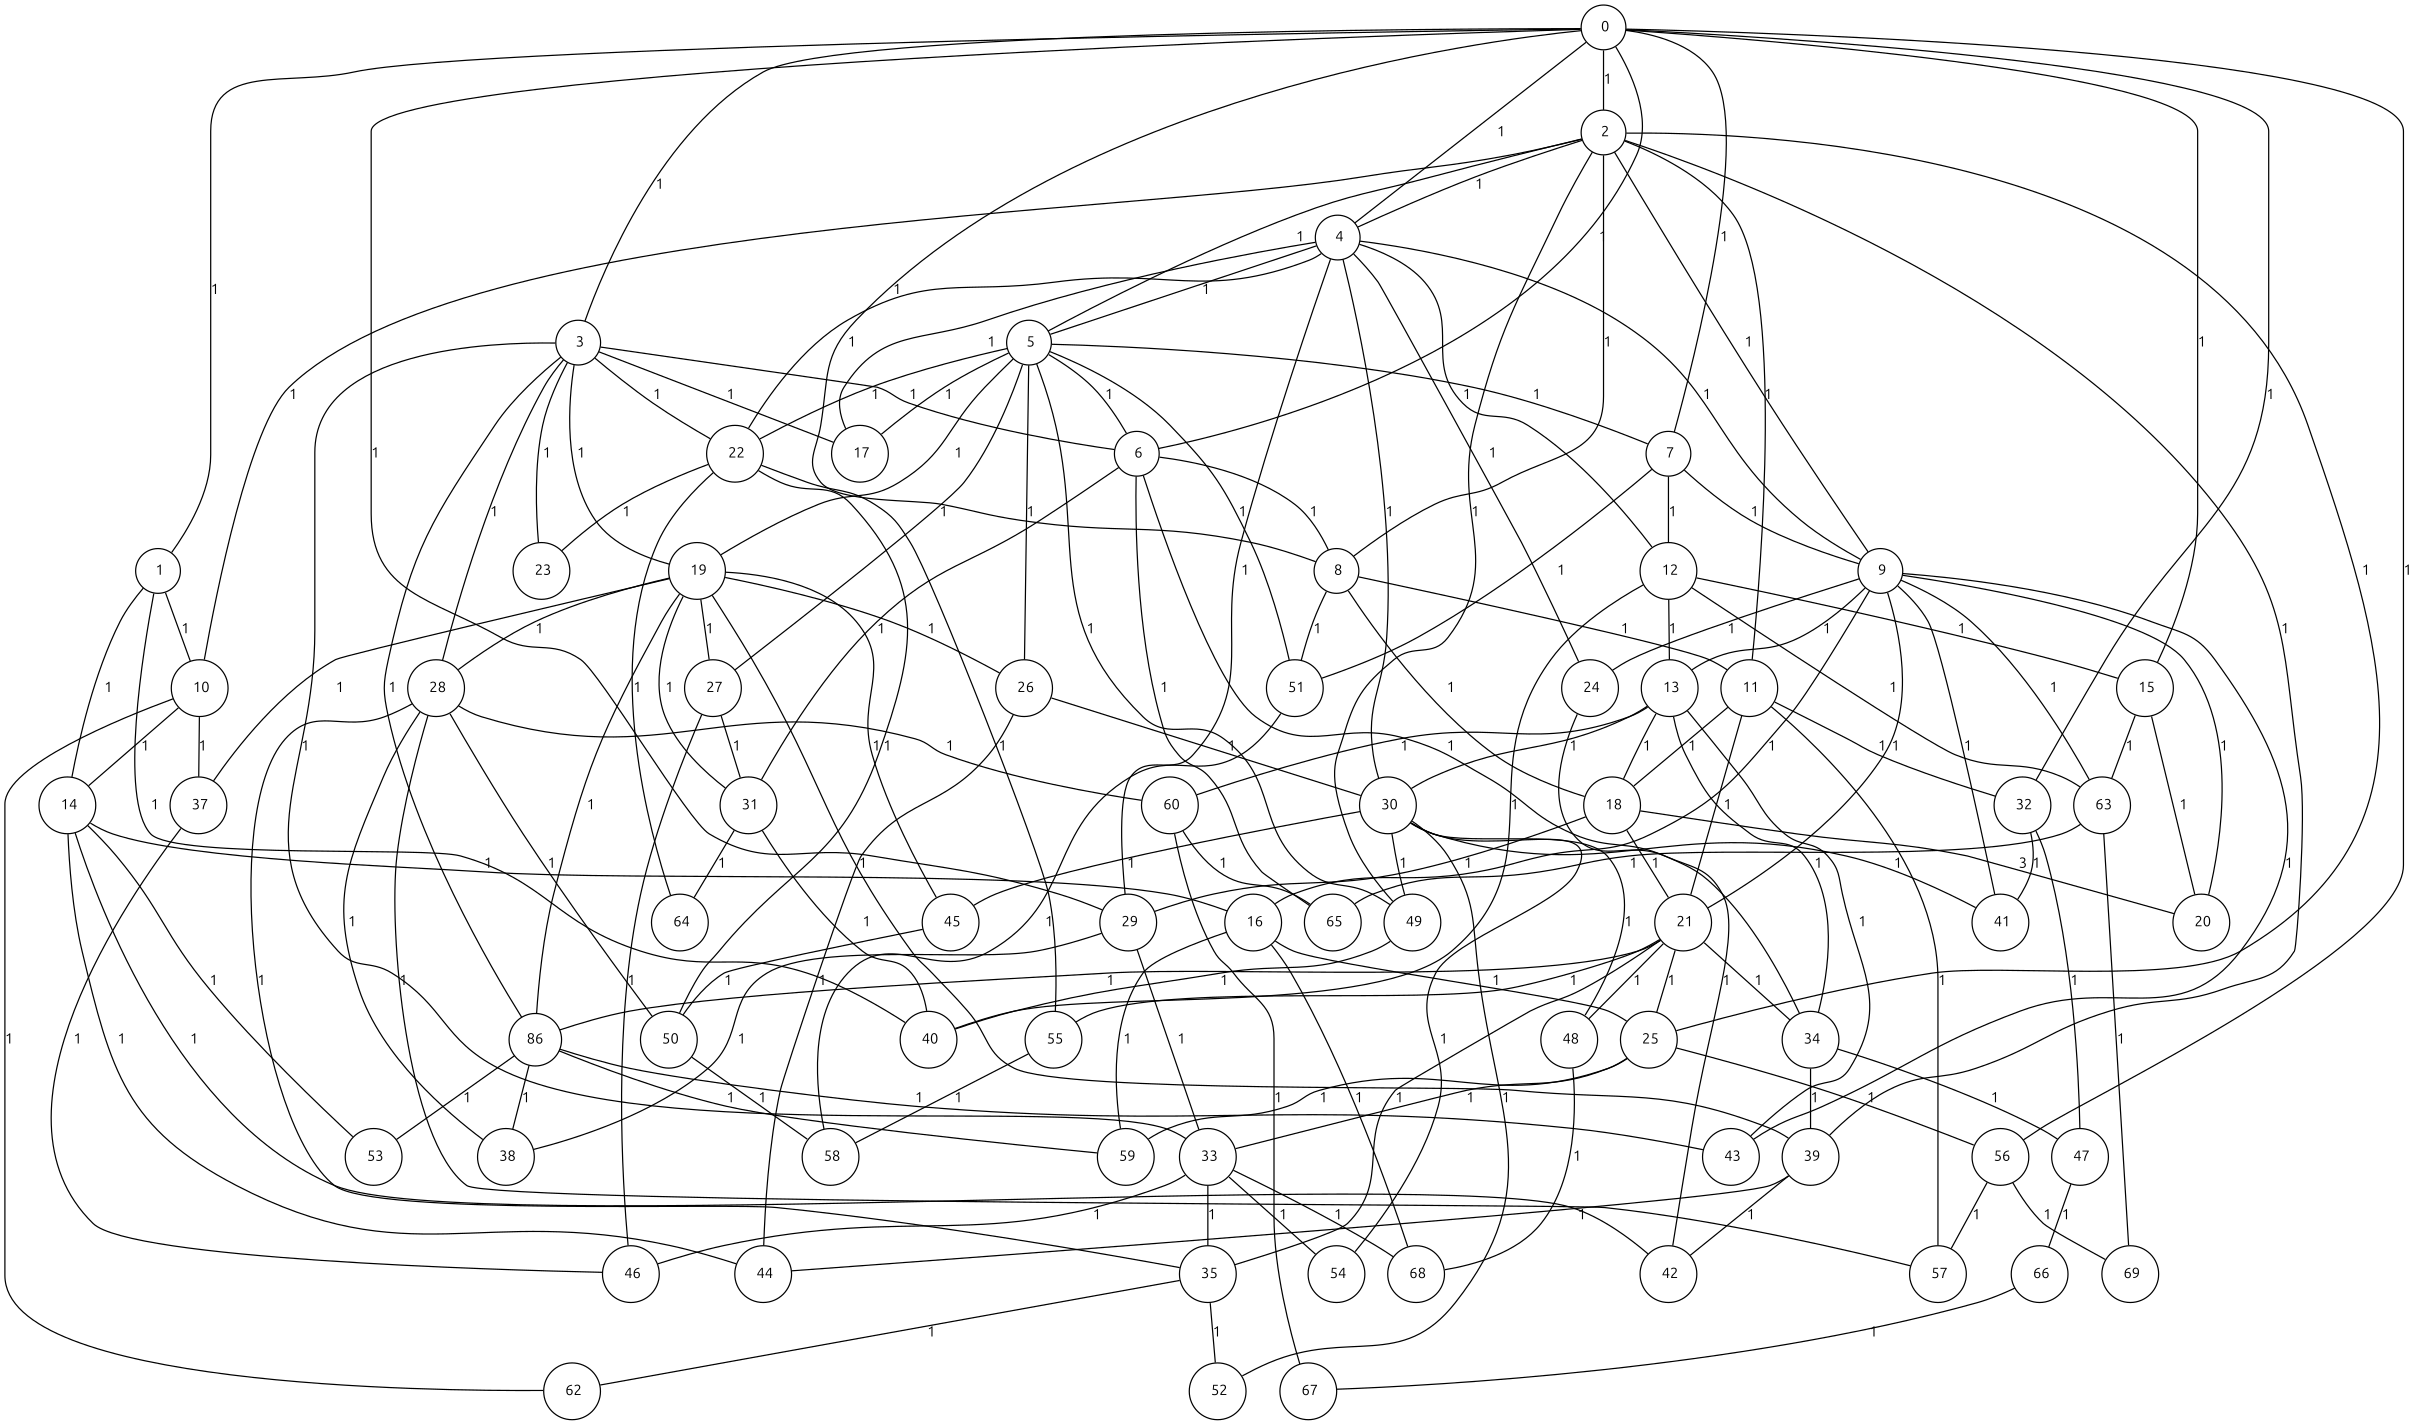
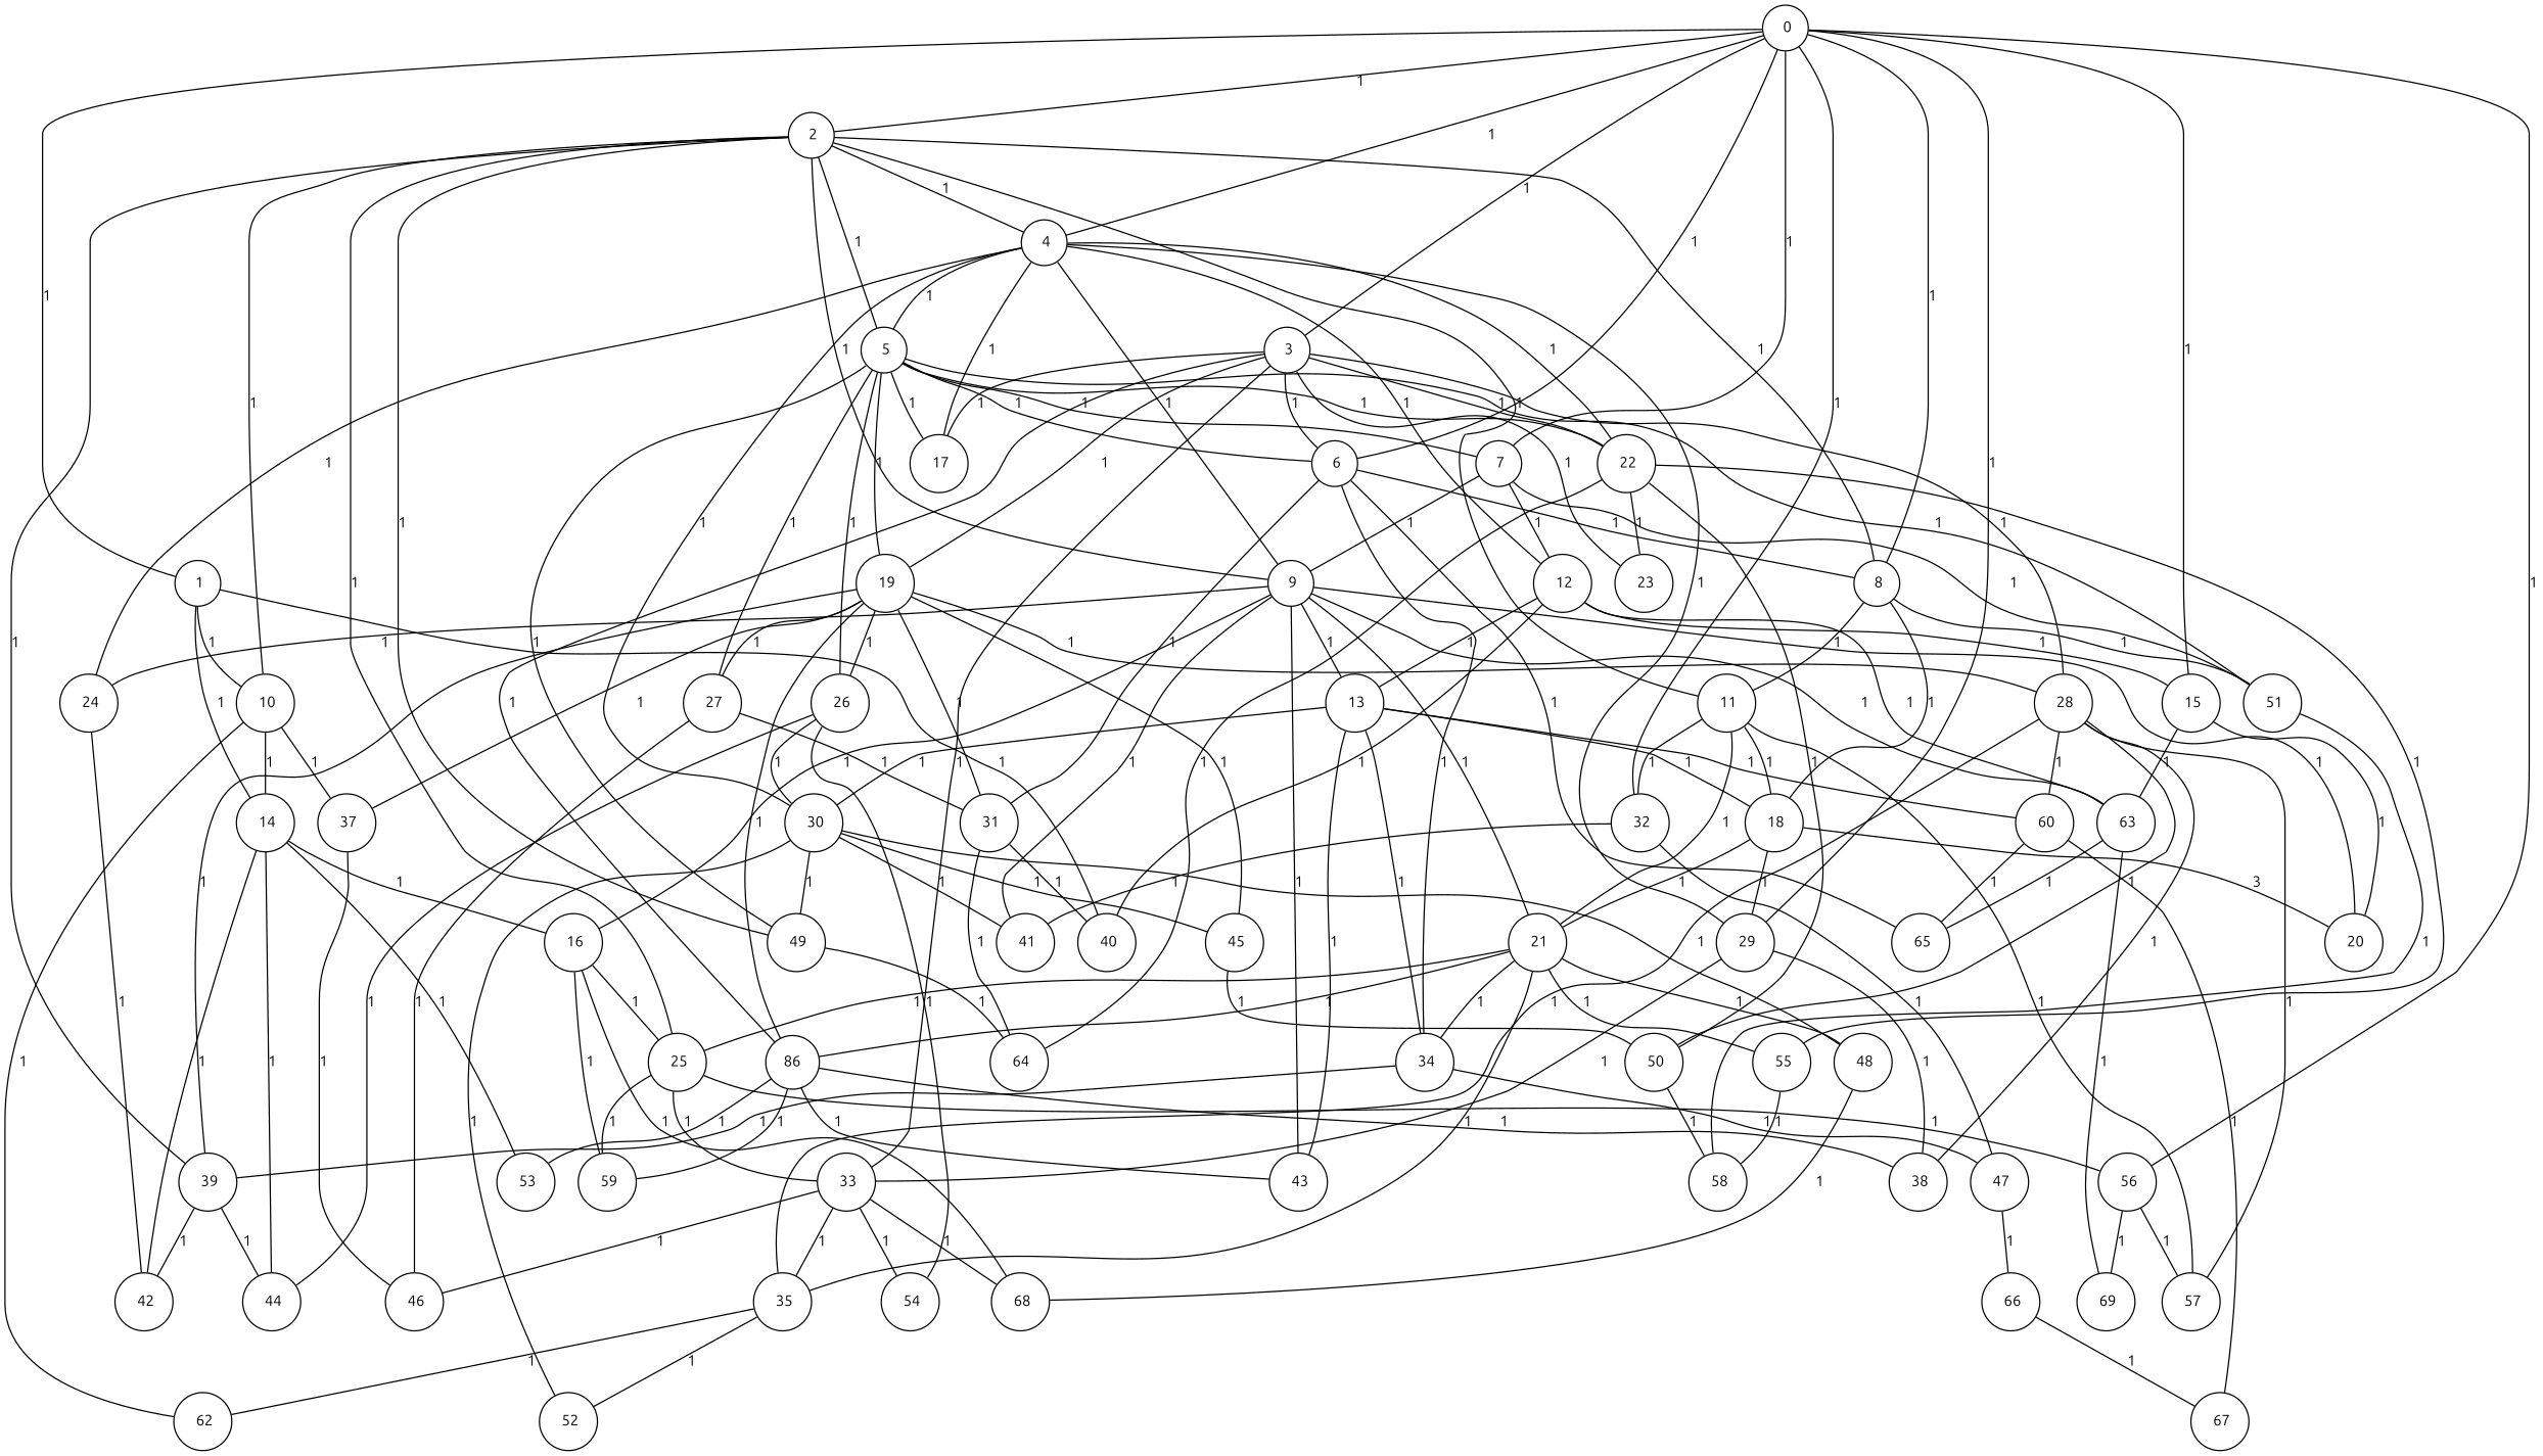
  graph {
    fixedsize="true;"
    fontname=Ubuntu
    node [color=black fontname=Ubuntu fontsize=12 hight=.12 shape=circle]
    edge [fontname=Ubuntu fontsize=12]
    n1 [label=" 0" width=.12]
    n2 [label=" 1" width=.12]
    n3 [label=" 2" width=.12]
    n4 [label=" 3" width=.12]
    n5 [label=" 4" width=.12]
    n6 [label=" 6" width=.12]
    n7 [label=" 7" width=.12]
    n8 [label=" 8" width=.12]
    n9 [label=" 15" width=.12]
    n10 [label=" 29" width=.12]
    n11 [label=" 32" width=.12]
    n12 [label=" 56" width=.12]
    n13 [label=" 10" width=.12]
    n14 [label=" 14" width=.12]
    n15 [label=" 40" width=.12]
    n16 [label=" 5" width=.12]
    n17 [label=" 9" width=.12]
    n18 [label=" 11" width=.12]
    n19 [label=" 25" width=.12]
    n20 [label=" 39" width=.12]
    n21 [label=" 49" width=.12]
    n22 [label=" 17" width=.12]
    n23 [label=" 19" width=.12]
    n24 [label=" 22" width=.12]
    n25 [label=" 23" width=.12]
    n26 [label=" 28" width=.12]
    n27 [label=" 33" width=.12]
    n28 [label=86 width=.12]
    n29 [label=" 12" width=.12]
    n30 [label=" 24" width=.12]
    n31 [label=" 30" width=.12]
    n32 [label=" 31" width=.12]
    n33 [label=" 34" width=.12]
    n34 [label=" 65" width=.12]
    n35 [label=" 51" width=.12]
    n36 [label=" 18" width=.12]
    n37 [label=" 20" width=.12]
    n38 [label=" 63" width=.12]
    n39 [label=" 38" width=.12]
    n40 [label=" 41" width=.12]
    n41 [label=" 47" width=.12]
    n42 [label=" 57" width=.12]
    n43 [label=" 69" width=.12]
    n44 [label=" 37" width=.12]
    n45 [label=" 62" width=.12]
    n46 [label=" 16" width=.12]
    n47 [label=" 42" width=.12]
    n48 [label=" 44" width=.12]
    n49 [label=" 53" width=.12]
    n50 [label=" 26" width=.12]
    n51 [label=" 27" width=.12]
    n52 [label=" 13" width=.12]
    n53 [label=" 21" width=.12]
    n54 [label=" 43" width=.12]
    n55 [label=" 59" width=.12]
    n56 [label=" 64" width=.12]
    n57 [label=" 45" width=.12]
    n58 [label=" 55" width=.12]
    n59 [label=" 50" width=.12]
    n60 [label=" 60" width=.12]
    n61 [label=" 35" width=.12]
    n62 [label=" 68" width=.12]
    n63 [label=" 54" width=.12]
    n64 [label=" 46" width=.12]
    n65 [label=" 48" width=.12]
    n66 [label=" 52" width=.12]
    n67 [label=" 66" width=.12]
    n68 [label=" 67" width=.12]
    n69 [label=" 58" width=.12]
    n1 -- n2 [label=1]
    n1 -- n3 [label=1]
    n1 -- n4 [label=1]
    n1 -- n5 [label=1]
    n1 -- n6 [label=1]
    n1 -- n7 [label=1]
    n1 -- n8 [label=1]
    n1 -- n9 [label=1]
    n1 -- n10 [label=1]
    n1 -- n11 [label=1]
    n1 -- n12 [label=1]
    n2 -- n13 [label=1]
    n2 -- n14 [label=1]
    n2 -- n15 [label=1]
    n3 -- n5 [label=1]
    n3 -- n8 [label=1]
    n3 -- n13 [label=1]
    n3 -- n16 [label=1]
    n3 -- n17 [label=1]
    n3 -- n18 [label=1]
    n3 -- n19 [label=1]
    n3 -- n20 [label=1]
    n3 -- n21 [label=1]
    n4 -- n6 [label=1]
    n4 -- n22 [label=1]
    n4 -- n23 [label=1]
    n4 -- n24 [label=1]
    n4 -- n25 [label=1]
    n4 -- n26 [label=1]
    n4 -- n27 [label=1]
    n4 -- n28 [label=1]
    n5 -- n10 [label=1]
    n5 -- n16 [label=1]
    n5 -- n17 [label=1]
    n5 -- n22 [label=1]
    n5 -- n24 [label=1]
    n5 -- n29 [label=1]
    n5 -- n30 [label=1]
    n5 -- n31 [label=1]
    n6 -- n8 [label=1]
    n6 -- n32 [label=1]
    n6 -- n33 [label=1]
    n6 -- n34 [label=1]
    n7 -- n17 [label=1]
    n7 -- n29 [label=1]
    n7 -- n35 [label=1]
    n8 -- n18 [label=1]
    n8 -- n35 [label=1]
    n8 -- n36 [label=1]
    n9 -- n37 [label=1]
    n9 -- n38 [label=1]
    n10 -- n27 [label=1]
    n10 -- n39 [label=1]
    n11 -- n40 [label=1]
    n11 -- n41 [label=1]
    n12 -- n42 [label=1]
    n12 -- n43 [label=1]
    n13 -- n14 [label=1]
    n13 -- n44 [label=1]
    n13 -- n45 [label=1]
    n14 -- n46 [label=1]
    n14 -- n47 [label=1]
    n14 -- n48 [label=1]
    n14 -- n49 [label=1]
    n16 -- n6 [label=1]
    n16 -- n7 [label=1]
    n16 -- n21 [label=1]
    n16 -- n22 [label=1]
    n16 -- n23 [label=1]
    n16 -- n24 [label=1]
    n16 -- n35 [label=1]
    n16 -- n50 [label=1]
    n16 -- n51 [label=1]
    n17 -- n30 [label=1]
    n17 -- n37 [label=1]
    n17 -- n38 [label=1]
    n17 -- n40 [label=1]
    n17 -- n46 [label=1]
    n17 -- n52 [label=1]
    n17 -- n53 [label=1]
    n17 -- n54 [label=1]
    n18 -- n11 [label=1]
    n18 -- n36 [label=1]
    n18 -- n42 [label=1]
    n18 -- n53 [label=1]
    n19 -- n12 [label=1]
    n19 -- n27 [label=1]
    n19 -- n55 [label=1]
    n20 -- n47 [label=1]
    n20 -- n48 [label=1]
-   n21 -- n15 [label=1]
+   n21 -- n56 [label=1]
    n23 -- n20 [label=1]
    n23 -- n26 [label=1]
    n23 -- n28 [label=1]
    n23 -- n32 [label=1]
    n23 -- n44 [label=1]
    n23 -- n50 [label=1]
    n23 -- n51 [label=1]
    n23 -- n57 [label=1]
    n24 -- n25 [label=1]
    n24 -- n56 [label=1]
    n24 -- n58 [label=1]
    n24 -- n59 [label=1]
    n26 -- n39 [label=1]
    n26 -- n42 [label=1]
    n26 -- n59 [label=1]
    n26 -- n60 [label=1]
    n26 -- n61 [label=1]
    n27 -- n61 [label=1]
    n27 -- n62 [label=1]
    n27 -- n63 [label=1]
    n27 -- n64 [label=1]
    n28 -- n39 [label=1]
    n28 -- n49 [label=1]
    n28 -- n54 [label=1]
    n28 -- n55 [label=1]
    n29 -- n9 [label=1]
    n29 -- n15 [label=1]
    n29 -- n38 [label=1]
    n29 -- n52 [label=1]
    n30 -- n47 [label=1]
    n31 -- n21 [label=1]
    n31 -- n40 [label=1]
    n31 -- n57 [label=1]
    n31 -- n65 [label=1]
    n31 -- n66 [label=1]
    n32 -- n15 [label=1]
    n32 -- n56 [label=1]
    n33 -- n20 [label=1]
    n33 -- n41 [label=1]
    n35 -- n69 [label=1]
    n36 -- n10 [label=1]
    n36 -- n37 [label=3]
    n36 -- n53 [label=1]
    n38 -- n34 [label=1]
    n38 -- n43 [label=1]
    n41 -- n67 [label=1]
    n44 -- n64 [label=1]
    n46 -- n19 [label=1]
    n46 -- n55 [label=1]
    n46 -- n62 [label=1]
    n50 -- n31 [label=1]
    n50 -- n48 [label=1]
-   n31 -- n63 [label=1]
+   n50 -- n63 [label=1]
    n51 -- n32 [label=1]
    n51 -- n64 [label=1]
    n52 -- n31 [label=1]
    n52 -- n33 [label=1]
    n52 -- n36 [label=1]
    n52 -- n54 [label=1]
    n52 -- n60 [label=1]
    n53 -- n19 [label=1]
    n53 -- n28 [label=1]
    n53 -- n33 [label=1]
    n53 -- n58 [label=1]
    n53 -- n61 [label=1]
    n53 -- n65 [label=1]
    n57 -- n59 [label=1]
    n58 -- n69 [label=1]
    n59 -- n69 [label=1]
    n60 -- n34 [label=1]
    n60 -- n68 [label=1]
    n61 -- n45 [label=1]
    n61 -- n66 [label=1]
    n65 -- n62 [label=1]
    n67 -- n68 [label=1]
  }
